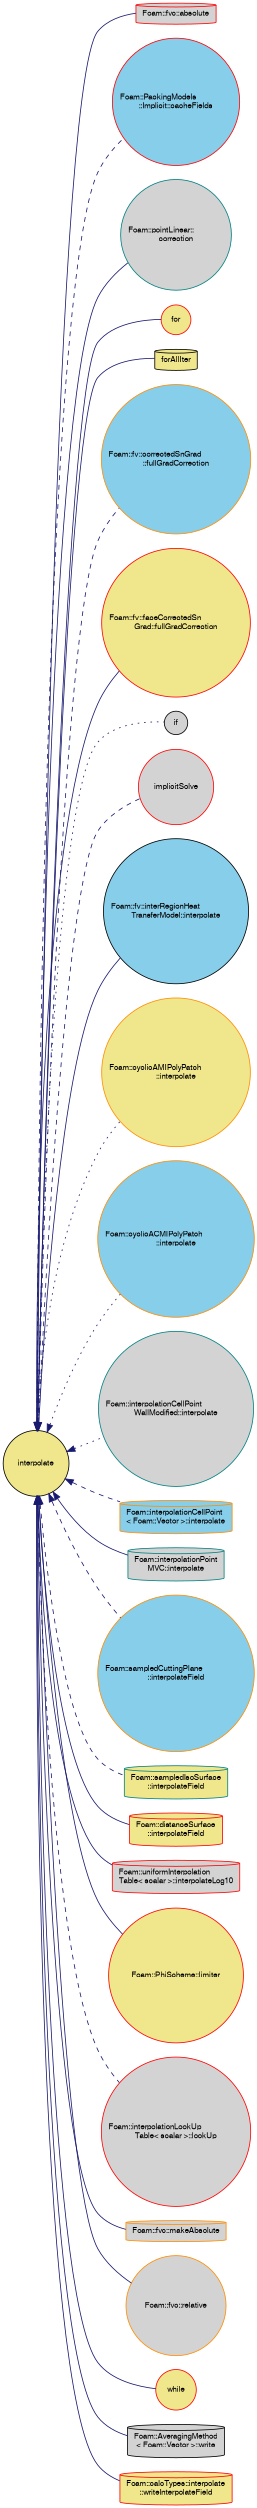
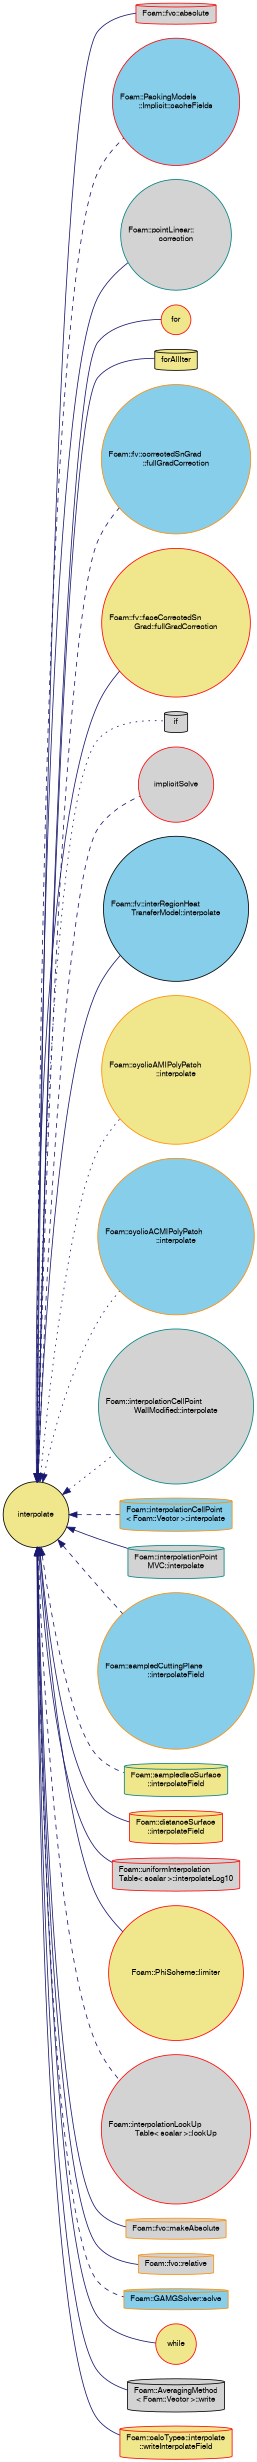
  digraph {
    rankdir=LR
    node [color=red fillcolor=lightgrey fontname=FreeSans fontsize=10 shape=circle style=filled]
    edge [color=midnightblue dir=back fontname=FreeSans fontsize=10 labelfontname=FreeSans labelfontsize=10 style=solid]
    n1 [color=black fillcolor=khaki fontcolor=black height=0.2 label=interpolate width=0.4]
    n2 [height=0.2 label="Foam::fvc::absolute" shape=cylinder width=0.4]
    n3 [fillcolor=skyblue height=0.2 label="Foam::PackingModels\l::Implicit::cacheFields" width=0.4]
    n4 [color=teal height=0.2 label="Foam::pointLinear::\lcorrection" width=0.4]
    n5 [fillcolor=khaki height=0.2 label=for width=0.4]
    n6 [color=black fillcolor=khaki height=0.2 label=forAllIter shape=cylinder width=0.4]
    n7 [color=darkorange fillcolor=skyblue height=0.2 label="Foam::fv::correctedSnGrad\l::fullGradCorrection" width=0.4]
    n8 [fillcolor=khaki height=0.2 label="Foam::fv::faceCorrectedSn\lGrad::fullGradCorrection" width=0.4]
-   n9 [color=black height=0.2 label=if width=0.4]
+   n9 [color=black height=0.2 label=if shape=cylinder width=0.4]
    n10 [height=0.2 label=implicitSolve width=0.4]
    n11 [color=black fillcolor=skyblue height=0.2 label="Foam::fv::interRegionHeat\lTransferModel::interpolate" width=0.4]
    n12 [color=darkorange fillcolor=khaki height=0.2 label="Foam::cyclicAMIPolyPatch\l::interpolate" width=0.4]
    n13 [color=darkorange fillcolor=skyblue height=0.2 label="Foam::cyclicACMIPolyPatch\l::interpolate" width=0.4]
    n14 [color=teal height=0.2 label="Foam::interpolationCellPoint\lWallModified::interpolate" width=0.4]
    n15 [color=darkorange fillcolor=skyblue height=0.2 label="Foam::interpolationCellPoint\l\< Foam::Vector \>::interpolate" shape=cylinder width=0.4]
    n16 [color=teal height=0.2 label="Foam::interpolationPoint\lMVC::interpolate" shape=cylinder width=0.4]
    n17 [color=darkorange fillcolor=skyblue height=0.2 label="Foam::sampledCuttingPlane\l::interpolateField" width=0.4]
    n18 [color=teal fillcolor=khaki height=0.2 label="Foam::sampledIsoSurface\l::interpolateField" shape=cylinder width=0.4]
    n19 [fillcolor=khaki height=0.2 label="Foam::distanceSurface\l::interpolateField" shape=cylinder width=0.4]
    n20 [height=0.2 label="Foam::uniformInterpolation\lTable\< scalar \>::interpolateLog10" shape=cylinder width=0.4]
    n21 [fillcolor=khaki height=0.2 label="Foam::PhiScheme::limiter" width=0.4]
    n22 [height=0.2 label="Foam::interpolationLookUp\lTable\< scalar \>::lookUp" width=0.4]
    n23 [color=darkorange height=0.2 label="Foam::fvc::makeAbsolute" shape=cylinder width=0.4]
-   n24 [color=darkorange height=0.2 label="Foam::fvc::relative" width=0.4]
+   n24 [color=darkorange height=0.2 label="Foam::fvc::relative" shape=cylinder width=0.4]
+   n25 [color=darkorange fillcolor=skyblue height=0.2 label="Foam::GAMGSolver::solve" shape=cylinder width=0.4]
    n26 [fillcolor=khaki height=0.2 label=while width=0.4]
    n27 [color=black height=0.2 label="Foam::AveragingMethod\l\< Foam::Vector \>::write" shape=cylinder width=0.4]
    n28 [fillcolor=khaki height=0.2 label="Foam::calcTypes::interpolate\l::writeInterpolateField" shape=cylinder width=0.4]
    n1 -> n2
    n1 -> n3 [style=dashed]
    n1 -> n4
    n1 -> n5
    n1 -> n6
    n1 -> n7 [style=dashed]
    n1 -> n8
    n1 -> n9 [style=dotted]
    n1 -> n10 [style=dashed]
    n1 -> n11
    n1 -> n12 [style=dotted]
    n1 -> n13 [style=dotted]
    n1 -> n14 [style=dotted]
    n1 -> n15 [style=dashed]
    n1 -> n16
    n1 -> n17 [style=dashed]
    n1 -> n18 [style=dashed]
    n1 -> n19
    n1 -> n20
    n1 -> n21
    n1 -> n22 [style=dashed]
    n1 -> n23
    n1 -> n24
+   n1 -> n25 [style=dashed]
    n1 -> n26
    n1 -> n27
    n1 -> n28
  }
